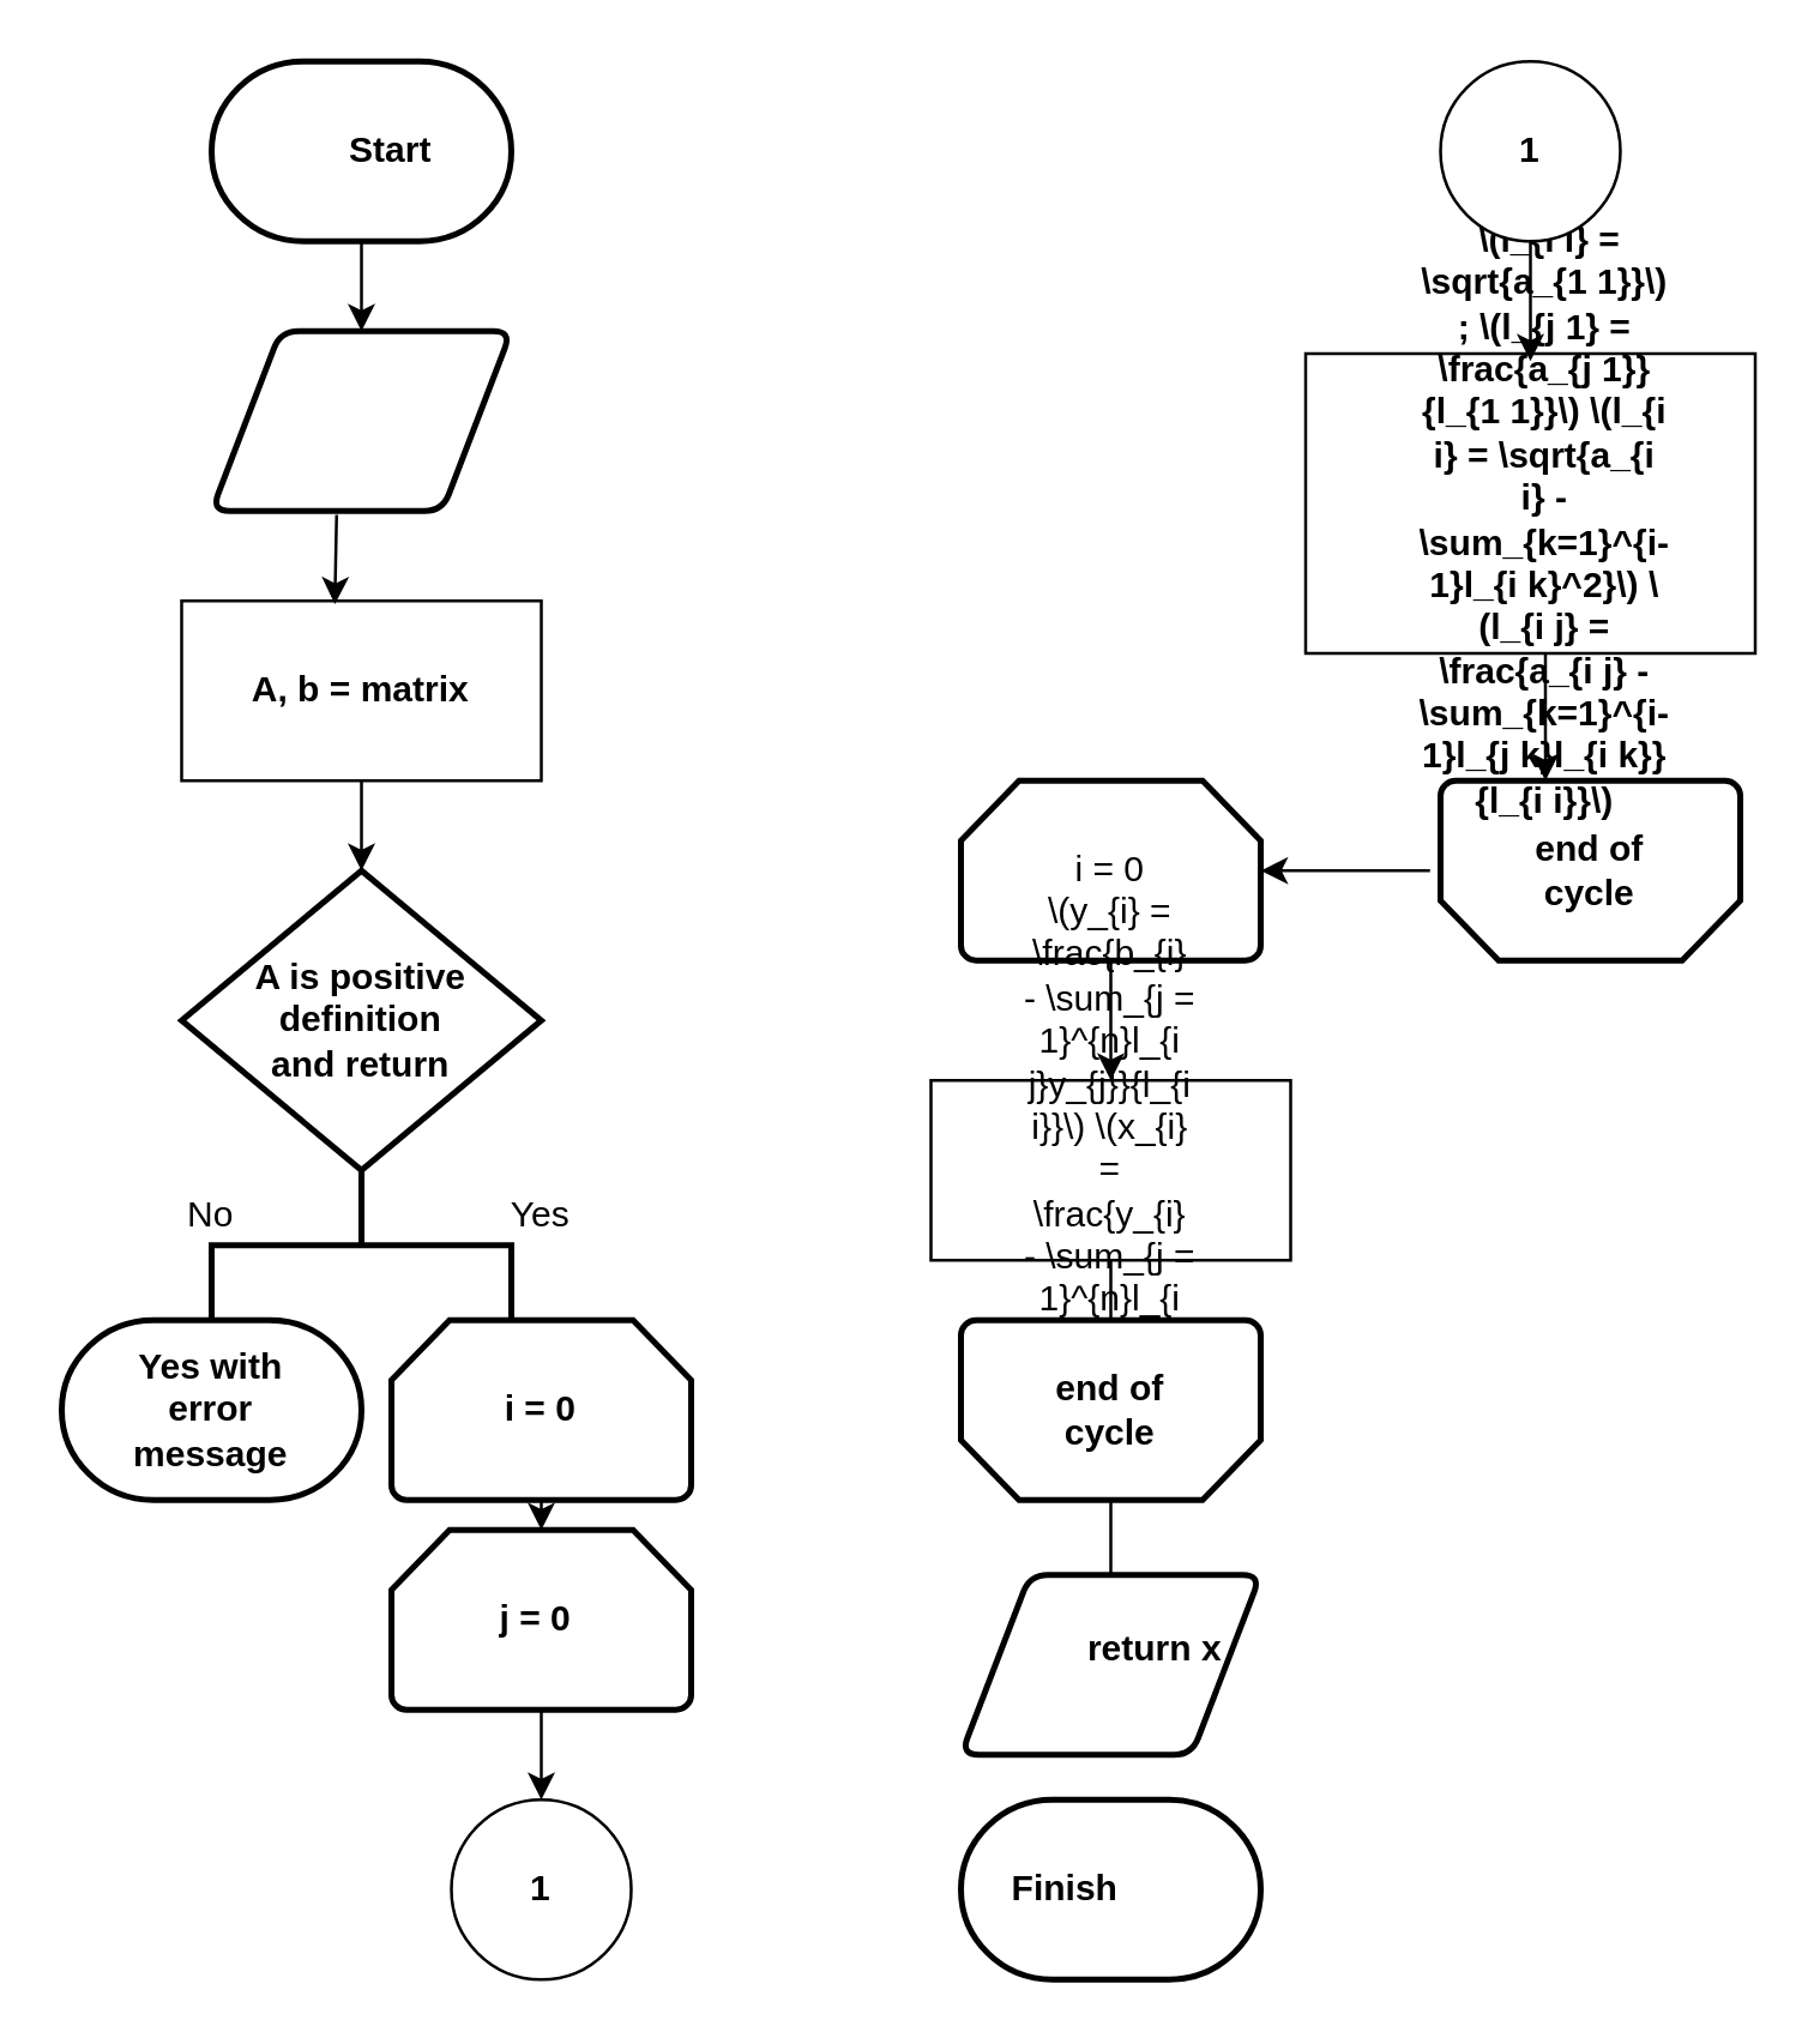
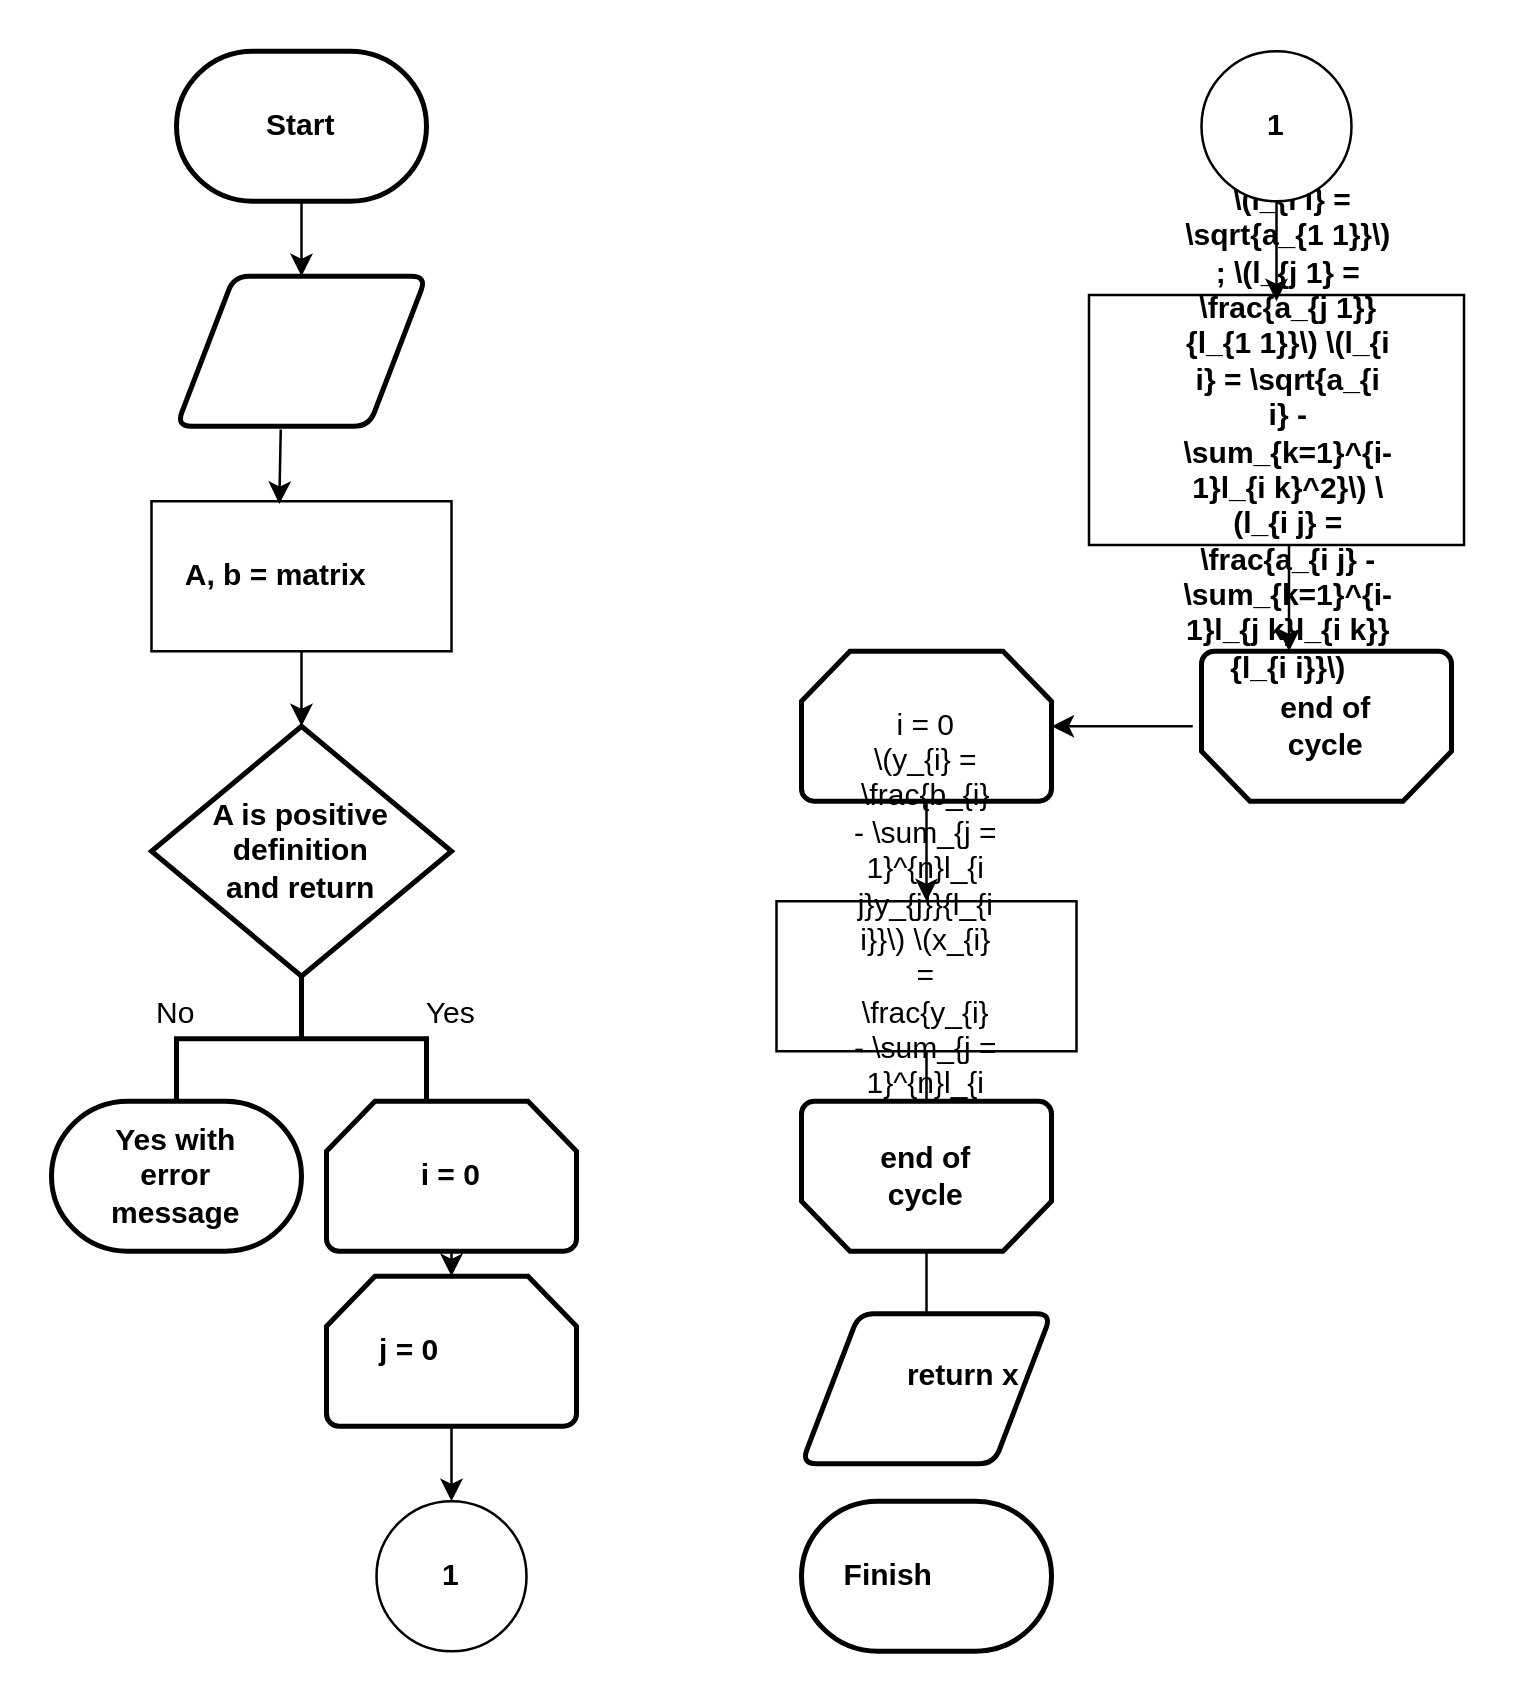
  <mxCell id="0" />
  <mxCell id="1" parent="0" />
  <mxCell id="2" value="" style="strokeWidth=2;html=1;shape=mxgraph.flowchart.loop_limit;whiteSpace=wrap;direction=west;" vertex="1" parent="1"><mxGeometry x="480" y="260" width="100" height="60" as="geometry" /></mxCell>
  <mxCell id="3" value="" style="strokeWidth=2;html=1;shape=mxgraph.flowchart.terminator;whiteSpace=wrap;" parent="1" vertex="1"><mxGeometry x="70" y="20" width="100" height="60" as="geometry" /></mxCell>
- <mxCell id="4" value="&lt;b&gt;Start&lt;/b&gt;" style="text;html=1;align=center;verticalAlign=middle;whiteSpace=wrap;rounded=0;" parent="1" vertex="1"><mxGeometry x="100" y="35" width="60" height="30" as="geometry" /></mxCell>
+ <mxCell id="4" value="&lt;b&gt;Start&lt;/b&gt;" style="text;html=1;align=center;verticalAlign=middle;whiteSpace=wrap;rounded=0;" parent="1" vertex="1"><mxGeometry x="90" y="35" width="60" height="30" as="geometry" /></mxCell>
  <mxCell id="5" value="" style="endArrow=classic;html=1;rounded=0;exitX=0.5;exitY=1;exitDx=0;exitDy=0;exitPerimeter=0;" parent="1" source="3" edge="1"><mxGeometry width="50" height="50" relative="1" as="geometry"><mxPoint x="260" y="240" as="sourcePoint" /><mxPoint x="120" y="110" as="targetPoint" /></mxGeometry></mxCell>
  <mxCell id="6" value="" style="shape=parallelogram;html=1;strokeWidth=2;perimeter=parallelogramPerimeter;whiteSpace=wrap;rounded=1;arcSize=12;size=0.23;" parent="1" vertex="1"><mxGeometry x="70" y="110" width="100" height="60" as="geometry" /></mxCell>
  <mxCell id="7" value="" style="rounded=0;whiteSpace=wrap;html=1;" parent="1" vertex="1"><mxGeometry x="60" y="200" width="120" height="60" as="geometry" /></mxCell>
  <mxCell id="8" value="" style="endArrow=classic;html=1;rounded=0;exitX=0.417;exitY=1.022;exitDx=0;exitDy=0;exitPerimeter=0;entryX=0.426;entryY=0.018;entryDx=0;entryDy=0;entryPerimeter=0;" parent="1" source="6" target="7" edge="1"><mxGeometry width="50" height="50" relative="1" as="geometry"><mxPoint x="260" y="240" as="sourcePoint" /><mxPoint x="310" y="190" as="targetPoint" /></mxGeometry></mxCell>
- <mxCell id="9" value="&lt;b&gt;A, b = matrix&lt;/b&gt;" style="text;html=1;align=center;verticalAlign=middle;whiteSpace=wrap;rounded=0;" parent="1" vertex="1"><mxGeometry x="80" y="215" width="80" height="30" as="geometry" /></mxCell>
+ <mxCell id="9" value="&lt;b&gt;A, b = matrix&lt;/b&gt;" style="text;html=1;align=center;verticalAlign=middle;whiteSpace=wrap;rounded=0;" parent="1" vertex="1"><mxGeometry x="70" y="215" width="80" height="30" as="geometry" /></mxCell>
  <mxCell id="10" value="" style="strokeWidth=2;html=1;shape=mxgraph.flowchart.decision;whiteSpace=wrap;" parent="1" vertex="1"><mxGeometry x="60" y="290" width="120" height="100" as="geometry" /></mxCell>
  <mxCell id="11" value="" style="endArrow=classic;html=1;rounded=0;exitX=0.5;exitY=1;exitDx=0;exitDy=0;entryX=0.5;entryY=0;entryDx=0;entryDy=0;entryPerimeter=0;" parent="1" source="7" target="10" edge="1"><mxGeometry width="50" height="50" relative="1" as="geometry"><mxPoint x="260" y="240" as="sourcePoint" /><mxPoint x="310" y="190" as="targetPoint" /></mxGeometry></mxCell>
  <mxCell id="12" value="&lt;b&gt;A is positive definition and return&lt;/b&gt;" style="text;html=1;align=center;verticalAlign=middle;whiteSpace=wrap;rounded=0;" parent="1" vertex="1"><mxGeometry x="80" y="325" width="80" height="30" as="geometry" /></mxCell>
  <mxCell id="13" value="" style="strokeWidth=2;html=1;shape=mxgraph.flowchart.annotation_2;align=left;labelPosition=right;pointerEvents=1;direction=south;" parent="1" vertex="1"><mxGeometry x="70" y="390" width="100" height="50" as="geometry" /></mxCell>
  <mxCell id="14" value="Yes" style="text;html=1;align=center;verticalAlign=middle;whiteSpace=wrap;rounded=0;" parent="1" vertex="1"><mxGeometry x="150" y="390" width="60" height="30" as="geometry" /></mxCell>
  <mxCell id="15" value="No" style="text;html=1;align=center;verticalAlign=middle;whiteSpace=wrap;rounded=0;" parent="1" vertex="1"><mxGeometry x="40" y="390" width="60" height="30" as="geometry" /></mxCell>
  <mxCell id="16" value="" style="strokeWidth=2;html=1;shape=mxgraph.flowchart.terminator;whiteSpace=wrap;" parent="1" vertex="1"><mxGeometry x="20" y="440" width="100" height="60" as="geometry" /></mxCell>
  <mxCell id="17" value="&lt;b&gt;Yes with error message&lt;/b&gt;" style="text;html=1;align=center;verticalAlign=middle;whiteSpace=wrap;rounded=0;" parent="1" vertex="1"><mxGeometry x="40" y="455" width="60" height="30" as="geometry" /></mxCell>
  <mxCell id="18" value="" style="rounded=0;whiteSpace=wrap;html=1;" parent="1" vertex="1"><mxGeometry x="435" y="117.5" width="150" height="100" as="geometry" /></mxCell>
  <mxCell id="19" value="&lt;div&gt;&lt;span style=&quot;background-color: initial;&quot;&gt;&lt;b&gt;&amp;nbsp;\(l_{i i} = \sqrt{a_{1 1}}\) ; \(l_{j 1} = \frac{a_{j 1}}{l_{1 1}}\) \(l_{i i} = \sqrt{a_{i i} - \sum_{k=1}^{i-1}l_{i k}^2}\) \(l_{i j} = \frac{a_{i j} - \sum_{k=1}^{i-1}l_{j k}l_{i k}}{l_{i i}}\)&lt;/b&gt;&lt;/span&gt;&lt;/div&gt;" style="text;html=1;align=center;verticalAlign=middle;whiteSpace=wrap;rounded=0;" parent="1" vertex="1"><mxGeometry x="480" y="127.5" width="70" height="90" as="geometry" /></mxCell>
  <mxCell id="20" value="" style="strokeWidth=2;html=1;shape=mxgraph.flowchart.loop_limit;whiteSpace=wrap;" parent="1" vertex="1"><mxGeometry x="130" y="440" width="100" height="60" as="geometry" /></mxCell>
  <mxCell id="21" value="&lt;b&gt;i = 0&lt;/b&gt;" style="text;html=1;align=center;verticalAlign=middle;whiteSpace=wrap;rounded=0;" parent="1" vertex="1"><mxGeometry x="150" y="455" width="60" height="30" as="geometry" /></mxCell>
  <mxCell id="22" value="" style="strokeWidth=2;html=1;shape=mxgraph.flowchart.loop_limit;whiteSpace=wrap;" parent="1" vertex="1"><mxGeometry x="130" y="510" width="100" height="60" as="geometry" /></mxCell>
- <mxCell id="23" value="&lt;b&gt;j = 0&amp;nbsp;&lt;/b&gt;" style="text;html=1;align=center;verticalAlign=middle;whiteSpace=wrap;rounded=0;" parent="1" vertex="1"><mxGeometry x="150" y="525" width="60" height="30" as="geometry" /></mxCell>
+ <mxCell id="23" value="&lt;b&gt;j = 0&amp;nbsp;&lt;/b&gt;" style="text;html=1;align=center;verticalAlign=middle;whiteSpace=wrap;rounded=0;" parent="1" vertex="1"><mxGeometry x="135" y="525" width="60" height="30" as="geometry" /></mxCell>
  <mxCell id="24" value="" style="endArrow=classic;html=1;rounded=0;exitX=0.5;exitY=1;exitDx=0;exitDy=0;exitPerimeter=0;entryX=0.5;entryY=0;entryDx=0;entryDy=0;entryPerimeter=0;" parent="1" source="20" target="22" edge="1"><mxGeometry width="50" height="50" relative="1" as="geometry"><mxPoint x="130" y="510" as="sourcePoint" /><mxPoint x="180" y="460" as="targetPoint" /></mxGeometry></mxCell>
  <mxCell id="25" value="" style="endArrow=classic;html=1;rounded=0;exitX=0.5;exitY=1;exitDx=0;exitDy=0;exitPerimeter=0;" parent="1" source="22" edge="1"><mxGeometry width="50" height="50" relative="1" as="geometry"><mxPoint x="130" y="510" as="sourcePoint" /><mxPoint x="180" y="600" as="targetPoint" /></mxGeometry></mxCell>
  <mxCell id="26" value="" style="verticalLabelPosition=bottom;verticalAlign=top;html=1;shape=mxgraph.flowchart.on-page_reference;" parent="1" vertex="1"><mxGeometry x="150" y="600" width="60" height="60" as="geometry" /></mxCell>
  <mxCell id="27" value="&lt;b&gt;1&lt;/b&gt;" style="text;html=1;align=center;verticalAlign=middle;whiteSpace=wrap;rounded=0;" parent="1" vertex="1"><mxGeometry x="150" y="615" width="60" height="30" as="geometry" /></mxCell>
  <mxCell id="28" value="" style="verticalLabelPosition=bottom;verticalAlign=top;html=1;shape=mxgraph.flowchart.on-page_reference;" parent="1" vertex="1"><mxGeometry x="480" y="20" width="60" height="60" as="geometry" /></mxCell>
  <mxCell id="29" value="&lt;b&gt;1&lt;/b&gt;" style="text;html=1;align=center;verticalAlign=middle;whiteSpace=wrap;rounded=0;" parent="1" vertex="1"><mxGeometry x="480" y="35" width="60" height="30" as="geometry" /></mxCell>
  <mxCell id="30" value="" style="endArrow=classic;html=1;rounded=0;exitX=0.5;exitY=1;exitDx=0;exitDy=0;exitPerimeter=0;" parent="1" source="28" edge="1"><mxGeometry width="50" height="50" relative="1" as="geometry"><mxPoint x="310" y="350" as="sourcePoint" /><mxPoint x="510" y="120" as="targetPoint" /></mxGeometry></mxCell>
  <mxCell id="31" value="&lt;b&gt;end of cycle&lt;/b&gt;" style="text;html=1;align=center;verticalAlign=middle;whiteSpace=wrap;rounded=0;" parent="1" vertex="1"><mxGeometry x="500" y="275" width="60" height="30" as="geometry" /></mxCell>
  <mxCell id="32" value="" style="endArrow=classic;html=1;rounded=0;exitX=0.5;exitY=1;exitDx=0;exitDy=0;entryX=0.5;entryY=0;entryDx=0;entryDy=0;" edge="1" parent="1" source="19"><mxGeometry width="50" height="50" relative="1" as="geometry"><mxPoint x="310" y="250" as="sourcePoint" /><mxPoint x="515" y="260" as="targetPoint" /></mxGeometry></mxCell>
  <mxCell id="33" value="" style="strokeWidth=2;html=1;shape=mxgraph.flowchart.loop_limit;whiteSpace=wrap;" vertex="1" parent="1"><mxGeometry x="320" y="260" width="100" height="60" as="geometry" /></mxCell>
  <mxCell id="34" value="" style="endArrow=classic;html=1;rounded=0;exitX=0;exitY=0.5;exitDx=0;exitDy=0;entryX=1;entryY=0.5;entryDx=0;entryDy=0;entryPerimeter=0;" edge="1" parent="1" target="33"><mxGeometry width="50" height="50" relative="1" as="geometry"><mxPoint x="476.5" y="290" as="sourcePoint" /><mxPoint x="340" y="360" as="targetPoint" /></mxGeometry></mxCell>
  <mxCell id="35" value="i = 0" style="text;html=1;align=center;verticalAlign=middle;whiteSpace=wrap;rounded=0;" vertex="1" parent="1"><mxGeometry x="340" y="275" width="60" height="30" as="geometry" /></mxCell>
  <mxCell id="36" value="" style="endArrow=classic;html=1;rounded=0;exitX=0.5;exitY=1;exitDx=0;exitDy=0;exitPerimeter=0;" edge="1" parent="1" source="33" target="37"><mxGeometry width="50" height="50" relative="1" as="geometry"><mxPoint x="260" y="420" as="sourcePoint" /><mxPoint x="370" y="360" as="targetPoint" /></mxGeometry></mxCell>
  <mxCell id="37" value="" style="rounded=0;whiteSpace=wrap;html=1;" vertex="1" parent="1"><mxGeometry x="310" y="360" width="120" height="60" as="geometry" /></mxCell>
  <mxCell id="38" value="\(y_{i} = \frac{b_{i} - \sum_{j = 1}^{n}l_{i j}y_{j}}{l_{i i}}\) \(x_{i} = \frac{y_{i} - \sum_{j = 1}^{n}l_{i j}^{T}y_{j}}{l_{i i}^{T}}\)" style="text;html=1;align=center;verticalAlign=middle;whiteSpace=wrap;rounded=0;" vertex="1" parent="1"><mxGeometry x="340" y="375" width="60" height="30" as="geometry" /></mxCell>
  <mxCell id="39" value="" style="strokeWidth=2;html=1;shape=mxgraph.flowchart.loop_limit;whiteSpace=wrap;direction=west;" vertex="1" parent="1"><mxGeometry x="320" y="440" width="100" height="60" as="geometry" /></mxCell>
  <mxCell id="40" value="" style="endArrow=none;html=1;rounded=0;exitX=0.5;exitY=1;exitDx=0;exitDy=0;exitPerimeter=0;entryX=0.5;entryY=1;entryDx=0;entryDy=0;" edge="1" parent="1" source="39" target="37"><mxGeometry width="50" height="50" relative="1" as="geometry"><mxPoint x="260" y="420" as="sourcePoint" /><mxPoint x="310" y="370" as="targetPoint" /></mxGeometry></mxCell>
  <mxCell id="41" style="edgeStyle=orthogonalEdgeStyle;rounded=0;orthogonalLoop=1;jettySize=auto;html=1;exitX=0.5;exitY=1;exitDx=0;exitDy=0;" edge="1" parent="1" source="31" target="31"><mxGeometry relative="1" as="geometry" /></mxCell>
  <mxCell id="42" value="&lt;b&gt;end of cycle&lt;/b&gt;" style="text;html=1;align=center;verticalAlign=middle;whiteSpace=wrap;rounded=0;" vertex="1" parent="1"><mxGeometry x="340" y="455" width="60" height="30" as="geometry" /></mxCell>
  <mxCell id="43" value="" style="shape=parallelogram;html=1;strokeWidth=2;perimeter=parallelogramPerimeter;whiteSpace=wrap;rounded=1;arcSize=12;size=0.23;" vertex="1" parent="1"><mxGeometry x="320" y="525" width="100" height="60" as="geometry" /></mxCell>
  <mxCell id="44" value="" style="endArrow=none;html=1;rounded=0;exitX=0.5;exitY=0;exitDx=0;exitDy=0;entryX=0.5;entryY=0;entryDx=0;entryDy=0;entryPerimeter=0;" edge="1" parent="1" source="43" target="39"><mxGeometry width="50" height="50" relative="1" as="geometry"><mxPoint x="260" y="500" as="sourcePoint" /><mxPoint x="310" y="450" as="targetPoint" /></mxGeometry></mxCell>
  <mxCell id="45" value="&lt;b&gt;return x&lt;/b&gt;" style="text;html=1;align=center;verticalAlign=middle;whiteSpace=wrap;rounded=0;" vertex="1" parent="1"><mxGeometry x="355" y="535" width="60" height="30" as="geometry" /></mxCell>
  <mxCell id="46" value="" style="strokeWidth=2;html=1;shape=mxgraph.flowchart.terminator;whiteSpace=wrap;" vertex="1" parent="1"><mxGeometry x="320" y="600" width="100" height="60" as="geometry" /></mxCell>
  <mxCell id="47" value="&lt;b&gt;Finish&lt;/b&gt;" style="text;html=1;align=center;verticalAlign=middle;whiteSpace=wrap;rounded=0;" vertex="1" parent="1"><mxGeometry x="325" y="615" width="60" height="30" as="geometry" /></mxCell>
